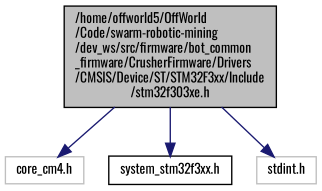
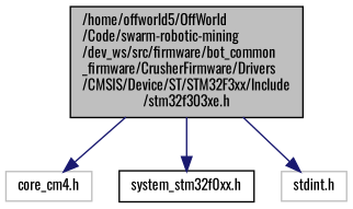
  digraph {
    fontname=Oswald
    node [color=black fillcolor=white fontname=Oswald fontsize=10 shape=record style=filled]
    edge [color=midnightblue fontname=Oswald fontsize=10 labelfontname=Helvetica labelfontsize=10 style=solid]
    n1 [fillcolor=grey75 fontcolor=black height=0.2 label="/home/offworld5/OffWorld\l/Code/swarm-robotic-mining\l/dev_ws/src/firmware/bot_common\l_firmware/CrusherFirmware/Drivers\l/CMSIS/Device/ST/STM32F3xx/Include\l/stm32f303xe.h" width=0.4]
    n2 [color=grey75 height=0.2 label="core_cm4.h" width=0.4]
-   n3 [height=0.2 label="system_stm32f3xx.h" width=0.4]
+   n3 [height=0.2 label="system_stm32f0xx.h" width=0.4]
    n4 [color=grey75 height=0.2 label="stdint.h" width=0.4]
    n1 -> n2
    n1 -> n3
    n1 -> n4
  }
